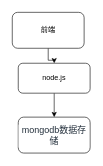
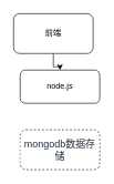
  <mxCell id="0" />
  <mxCell id="1" parent="0" />
  <mxCell id="2" style="edgeStyle=orthogonalEdgeStyle;rounded=0;orthogonalLoop=1;jettySize=auto;html=1;entryX=0.5;entryY=0;entryDx=0;entryDy=0;" parent="1" source="3" target="5" edge="1"><mxGeometry relative="1" as="geometry" /></mxCell>
  <mxCell id="3" value="前端" style="rounded=1;whiteSpace=wrap;html=1;" parent="1" vertex="1"><mxGeometry x="20" y="20" width="120" height="60" as="geometry" /></mxCell>
- <mxCell id="4" style="edgeStyle=orthogonalEdgeStyle;rounded=0;orthogonalLoop=1;jettySize=auto;html=1;entryX=0.5;entryY=0;entryDx=0;entryDy=0;" parent="1" source="5" target="6" edge="1"><mxGeometry relative="1" as="geometry" /></mxCell>
  <mxCell id="5" value="node.js" style="rounded=1;whiteSpace=wrap;html=1;" parent="1" vertex="1"><mxGeometry x="30" y="105" width="120" height="50" as="geometry" /></mxCell>
- <mxCell id="6" value="&lt;h3 id=&quot;版本通知-如何配置mongodb集群&quot; style=&quot;box-sizing: border-box ; margin: 0.32rem 0px 0.16rem ; padding: 0px ; font-weight: 500 ; line-height: 1.25 ; font-size: 1.25em ; color: rgba(3 , 17 , 31 , 0.87) ; font-family: , &amp;#34;blinkmacsystemfont&amp;#34; , &amp;#34;segoe ui&amp;#34; , &amp;#34;helvetica&amp;#34; , &amp;#34;arial&amp;#34; , sans-serif , &amp;#34;apple color emoji&amp;#34; , &amp;#34;segoe ui emoji&amp;#34; , &amp;#34;segoe ui symbol&amp;#34; ; background-color: rgb(255 , 255 , 255)&quot;&gt;mongodb数据存储&lt;/h3&gt;" style="rounded=1;whiteSpace=wrap;html=1;" parent="1" vertex="1"><mxGeometry x="30" y="195" width="120" height="60" as="geometry" /></mxCell>
+ <mxCell id="6" value="&lt;h3 id=&quot;版本通知-如何配置mongodb集群&quot; style=&quot;box-sizing: border-box ; margin: 0.32rem 0px 0.16rem ; padding: 0px ; font-weight: 500 ; line-height: 1.25 ; font-size: 1.25em ; color: rgba(3 , 17 , 31 , 0.87) ; font-family: , &amp;#34;blinkmacsystemfont&amp;#34; , &amp;#34;segoe ui&amp;#34; , &amp;#34;helvetica&amp;#34; , &amp;#34;arial&amp;#34; , sans-serif , &amp;#34;apple color emoji&amp;#34; , &amp;#34;segoe ui emoji&amp;#34; , &amp;#34;segoe ui symbol&amp;#34; ; background-color: rgb(255 , 255 , 255)&quot;&gt;mongodb数据存储&lt;/h3&gt;" style="rounded=1;whiteSpace=wrap;html=1;dashed=1;" parent="1" vertex="1"><mxGeometry x="30" y="195" width="120" height="60" as="geometry" /></mxCell>
